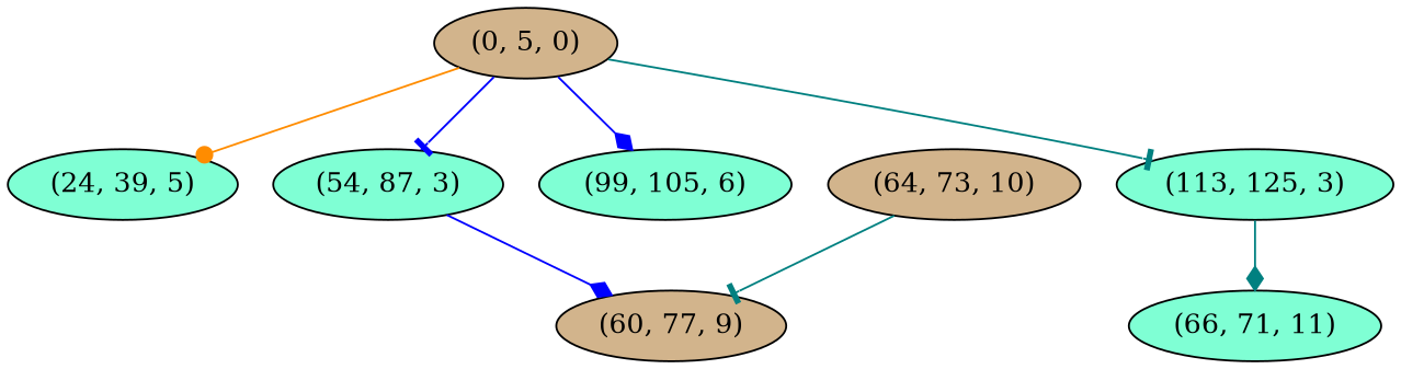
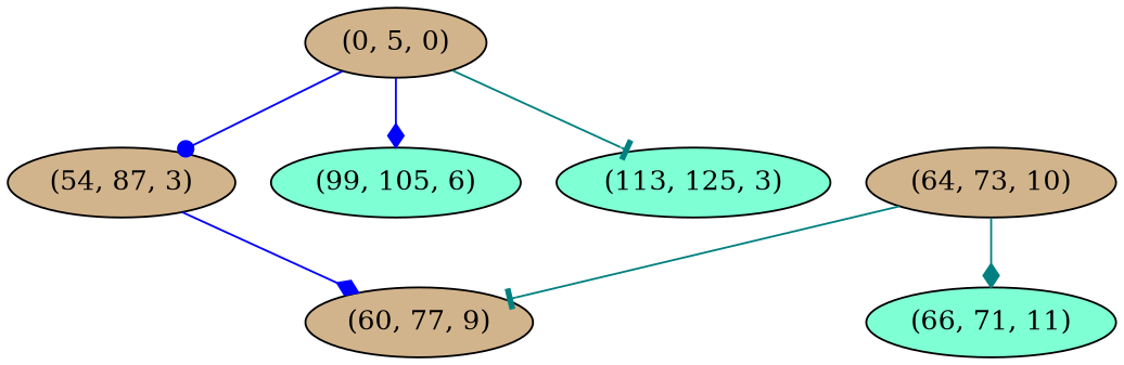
  digraph {
    node [fillcolor=tan style=filled]
    edge [arrowhead=diamond color=blue]
    n1 [label="(0, 5, 0)"]
-   "(24, 39, 5)" [fillcolor=aquamarine]
-   "(54, 87, 3)" [fillcolor=aquamarine]
+   "(54, 87, 3)"
    "(99, 105, 6)" [fillcolor=aquamarine]
    "(113, 125, 3)" [fillcolor=aquamarine]
    "(60, 77, 9)"
    "(64, 73, 10)"
    "(66, 71, 11)" [fillcolor=aquamarine]
-   n1 -> "(24, 39, 5)" [arrowhead=dot color=darkorange]
-   n1 -> "(54, 87, 3)" [arrowhead=tee]
+   n1 -> "(54, 87, 3)" [arrowhead=dot]
    n1 -> "(99, 105, 6)"
    n1 -> "(113, 125, 3)" [arrowhead=tee color=teal]
    "(54, 87, 3)" -> "(60, 77, 9)"
    "(64, 73, 10)" -> "(60, 77, 9)" [arrowhead=tee color=teal]
-   "(113, 125, 3)" -> "(66, 71, 11)" [color=teal]
+   "(64, 73, 10)" -> "(66, 71, 11)" [color=teal]
  }
